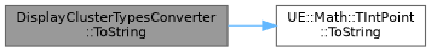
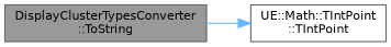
  digraph {
    rankdir=LR
    node [fontname=Helvetica fontsize=10 shape=box style=filled]
    n1 [color=gray40 fillcolor=grey60 fontcolor=black height=0.2 label="DisplayClusterTypesConverter\l::ToString" width=0.4]
-   n2 [color=grey40 fillcolor=white height=0.2 label="UE::Math::TIntPoint\l::ToString" width=0.4]
+   n2 [color=grey40 fillcolor=white height=0.2 label="UE::Math::TIntPoint\l::TIntPoint" width=0.4]
    n1 -> n2 [color=steelblue1 fontname=Helvetica fontsize=10 labelfontname=Helvetica labelfontsize=10 style=solid]
  }
